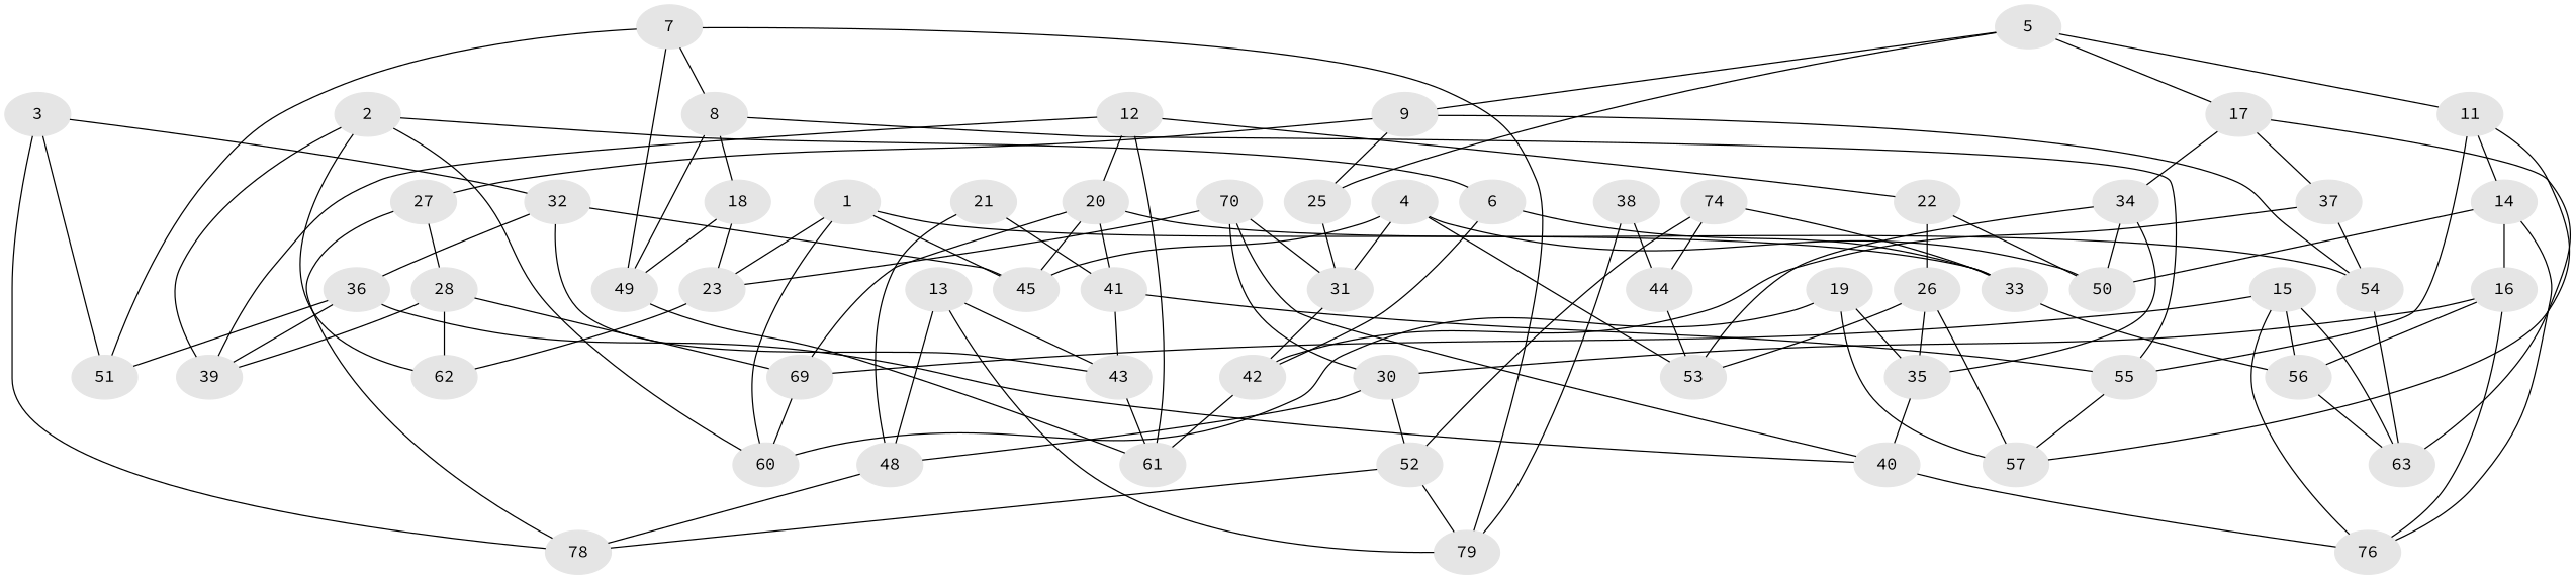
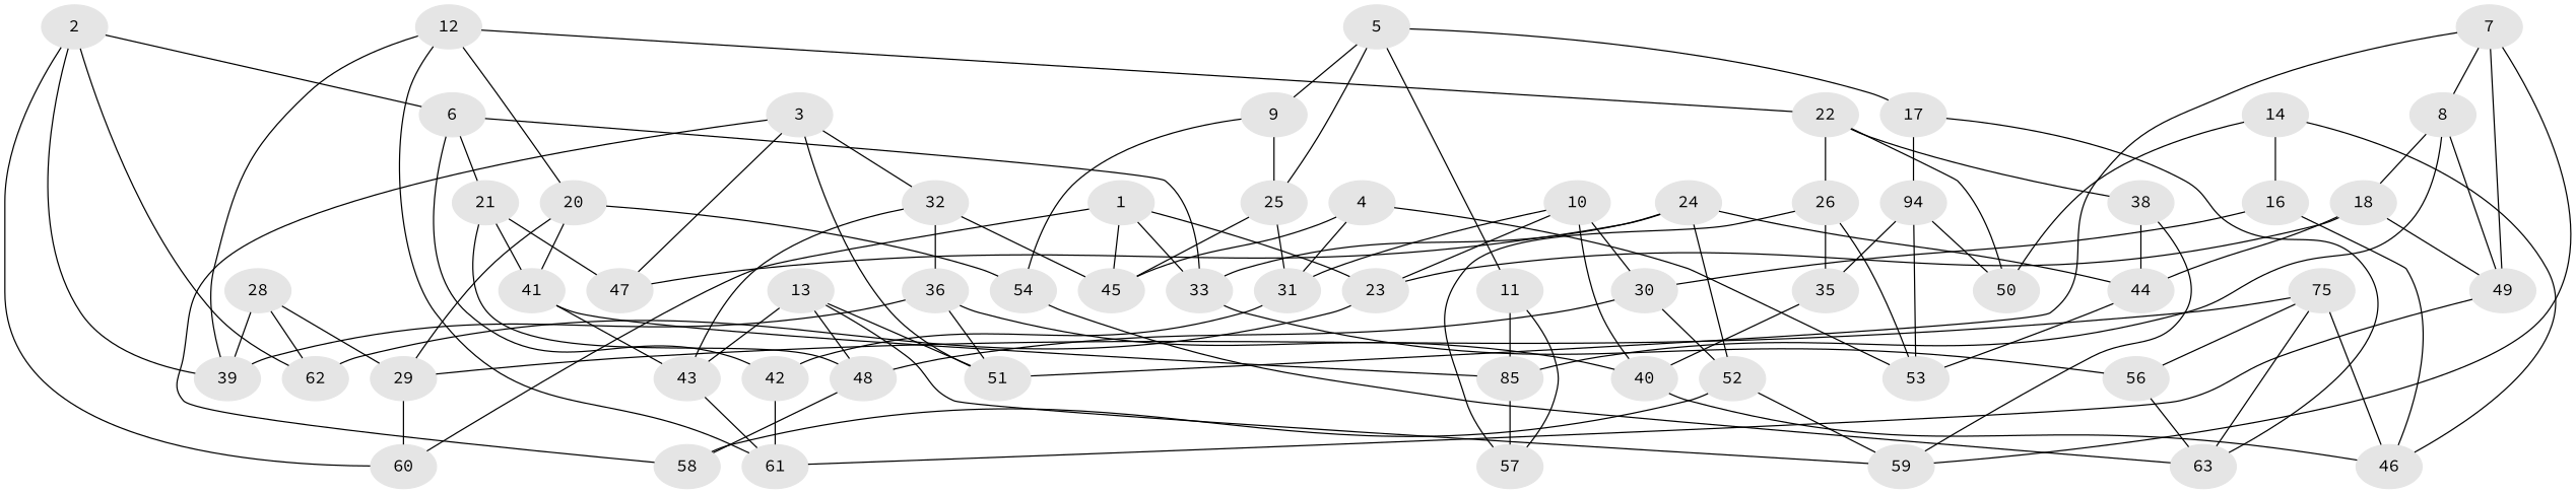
  graph {
    fontname="Source Code Pro"
    node [color=gray90 fontname="Source Code Pro" style=filled]
    edge [fontname="Source Code Pro"]
    1
    23
    33
    45
    60
    62
    56
    2
    6
    39
    21
    42
    3
    32
+   47
    51
-   58 [label=78]
+   58
    43
    36
    4
    31
    50
    53
    5
    9
    11
    17
    25
-   27
    54
-   55
+   55 [label=85]
    14
    57
    63
-   34
-   37
+   34 [label=94]
    48
    41
    61
    7
    8
    49
-   59 [label=79]
+   59
    18
    44
    28
-   10 [label=70]
+   10
    30
    40
    52
-   46 [label=76]
+   46
    16
    12
    20
    22
-   29 [label=69]
+   29
    38
    26
    13
-   15
+   15 [label=75]
    35
-   19
-   24 [label=74]
+   24
    1 -- 23
    1 -- 33
    1 -- 45
    1 -- 60
    23 -- 62
    33 -- 56
    56 -- 63
    2 -- 60
    2 -- 62
    2 -- 6
    2 -- 39
    6 -- 33
+   6 -- 21
    6 -- 42
+   21 -- 47
    21 -- 48
    21 -- 41
    42 -- 61
    3 -- 32
+   3 -- 47
    3 -- 51
    3 -- 58
    32 -- 45
    32 -- 43
    32 -- 36
    43 -- 61
    36 -- 39
    36 -- 51
    36 -- 40
    4 -- 45
    4 -- 31
-   4 -- 50
    4 -- 53
    31 -- 42
    5 -- 9
    5 -- 11
    5 -- 17
    5 -- 25
    9 -- 25
-   9 -- 27
    9 -- 54
    11 -- 55
-   11 -- 14
    11 -- 57
    17 -- 63
    17 -- 34
-   17 -- 37
-   20 -- 45
+   25 -- 45
    25 -- 31
-   27 -- 58
-   27 -- 28
    54 -- 63
    55 -- 57
    14 -- 50
    14 -- 46
    14 -- 16
    34 -- 50
    34 -- 53
    34 -- 35
-   37 -- 42
-   37 -- 54
    48 -- 58
    41 -- 43
    41 -- 55
    7 -- 51
    7 -- 8
    7 -- 49
    7 -- 59
    8 -- 55
    8 -- 49
    8 -- 18
    49 -- 61
    18 -- 23
    18 -- 49
+   18 -- 44
    44 -- 53
    28 -- 62
    28 -- 39
    28 -- 29
    10 -- 23
    10 -- 31
    10 -- 30
    10 -- 40
    30 -- 48
    30 -- 52
    40 -- 46
    52 -- 58
    52 -- 59
-   16 -- 56
    16 -- 30
    16 -- 46
    12 -- 39
    12 -- 61
    12 -- 20
    12 -- 22
    20 -- 54
    20 -- 41
    20 -- 29
    22 -- 50
+   22 -- 38
    22 -- 26
    29 -- 60
    38 -- 59
    38 -- 44
    26 -- 53
    26 -- 57
    26 -- 35
+   13 -- 51
    13 -- 43
    13 -- 48
    13 -- 59
    15 -- 56
    15 -- 63
    15 -- 46
    15 -- 29
    35 -- 40
-   19 -- 60
-   19 -- 57
-   19 -- 35
    24 -- 33
+   24 -- 47
    24 -- 44
    24 -- 52
  }
